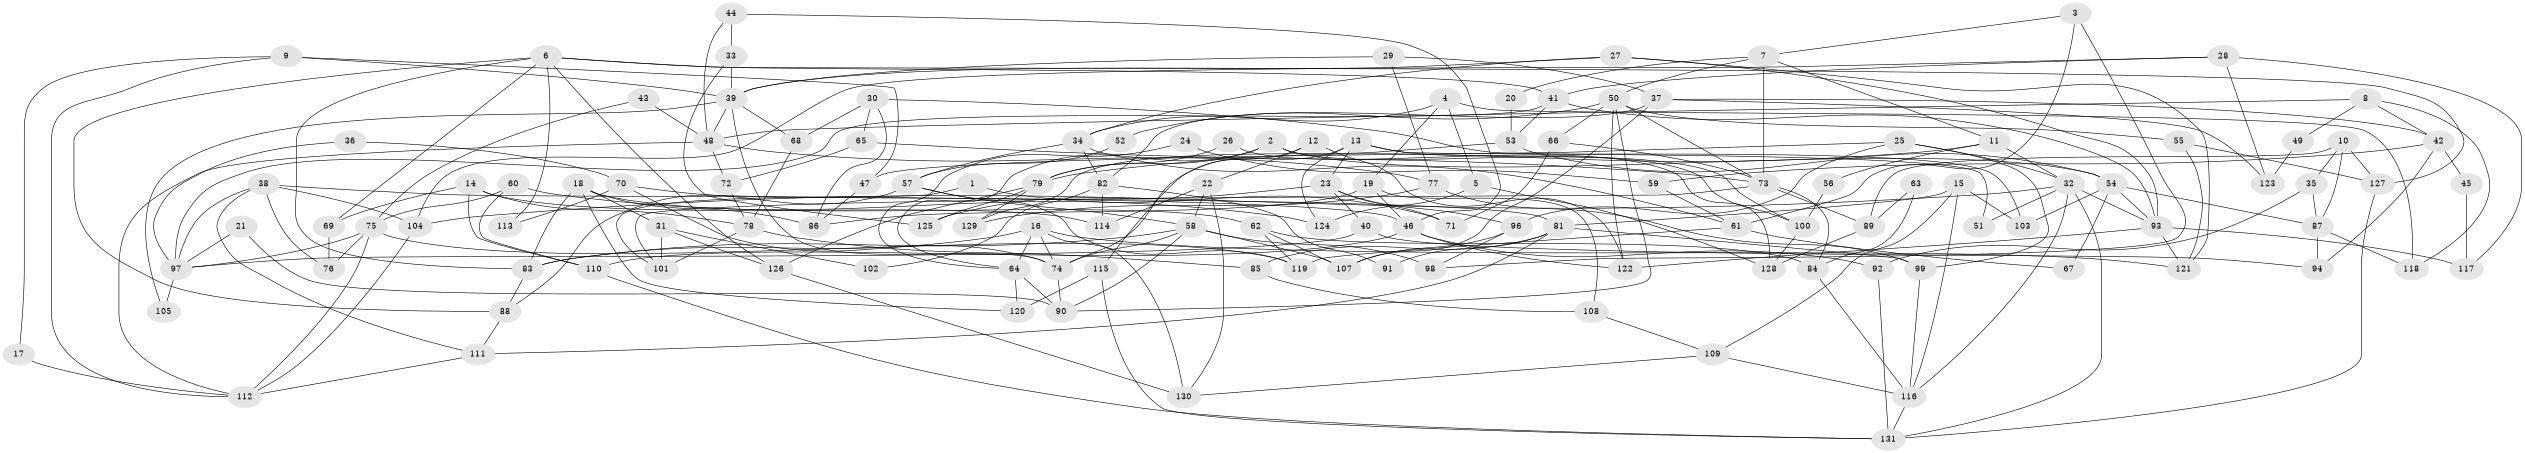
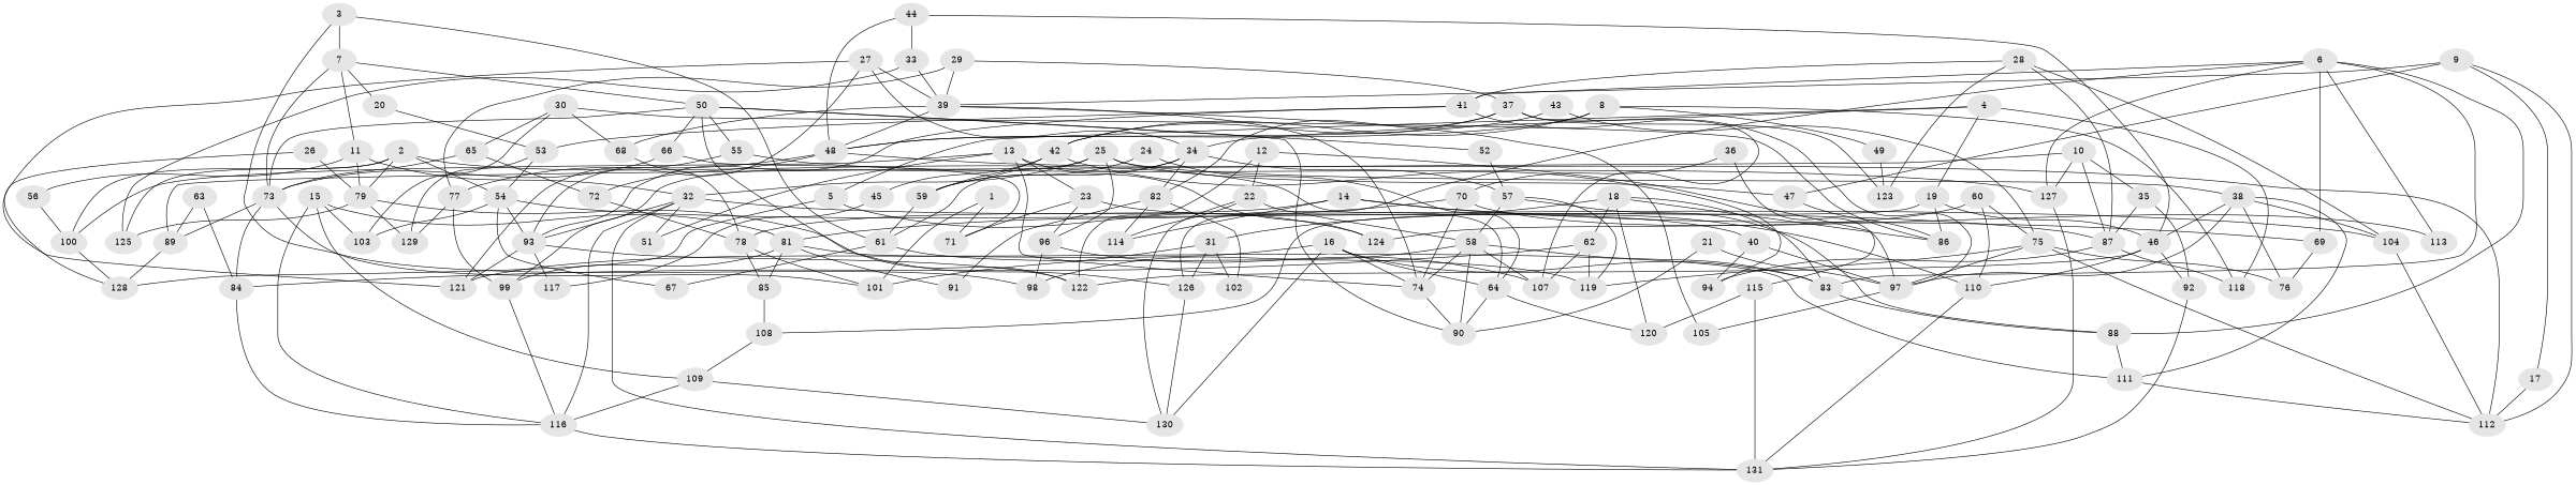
  graph {
    node [color=gray90 style=filled]
    1
    71
    101
    2
    54
    64
    79
    100
    87
    103
    93
    67
    120
    90
    126
    125
    129
    128
    3
    7
    61
    98
    11
    20
    50
    73
    119
    4
    5
    19
    34
    118
    124
    86
    46
    108
    59
    57
    82
    6
    41
    69
    83
    88
    113
    127
    53
    97
    76
    111
    130
    131
    32
    56
    122
    52
    55
    66
    89
    84
    8
    42
    48
    49
    94
    45
    112
    77
    72
    123
    9
    17
    39
    47
    74
    68
    105
    10
    35
    92
    51
    116
    104
    12
    22
    115
    114
    58
    13
    23
    40
    96
    14
    78
    110
    85
    15
    81
    109
    99
    91
    16
    121
    18
    31
    62
    102
    33
    107
    21
    24
    25
    38
    26
    27
    117
    28
    29
    37
    30
    65
    36
    70
    43
    75
    44
    60
    63
    1 -- 71
    1 -- 101
    2 -- 54
    2 -- 64
    2 -- 79
    2 -- 100
    54 -- 87
    54 -- 103
    54 -- 93
    54 -- 67
    64 -- 120
    64 -- 90
    79 -- 126
    79 -- 125
    79 -- 129
    100 -- 128
    87 -- 118
    87 -- 94
    93 -- 122
    93 -- 121
    93 -- 117
    126 -- 130
    3 -- 7
    3 -- 61
    3 -- 98
    7 -- 11
    7 -- 20
    7 -- 50
    7 -- 73
    61 -- 67
    61 -- 119
    11 -- 79
    11 -- 32
    11 -- 56
    20 -- 53
    50 -- 90
    50 -- 73
    50 -- 122
    50 -- 52
    50 -- 55
    50 -- 66
    73 -- 101
    73 -- 89
    73 -- 84
    4 -- 5
    4 -- 19
    4 -- 34
    4 -- 118
    5 -- 128
    5 -- 124
    19 -- 86
    19 -- 46
    19 -- 108
    34 -- 61
+   34 -- 59
    34 -- 57
    34 -- 82
    46 -- 122
    46 -- 92
    46 -- 110
    108 -- 109
    59 -- 61
    57 -- 119
    57 -- 88
    57 -- 58
    82 -- 114
    82 -- 91
    82 -- 102
    6 -- 126
    6 -- 41
    6 -- 69
    6 -- 83
    6 -- 88
    6 -- 113
    6 -- 127
    41 -- 93
    41 -- 53
    41 -- 97
    69 -- 76
    83 -- 88
    88 -- 111
    127 -- 131
    53 -- 54
    53 -- 129
    97 -- 105
    111 -- 112
    32 -- 93
    32 -- 131
    32 -- 51
    32 -- 116
    32 -- 104
    56 -- 100
    52 -- 57
    55 -- 127
    55 -- 121
    66 -- 71
    66 -- 73
    89 -- 128
    84 -- 116
    8 -- 118
    8 -- 42
    8 -- 48
    8 -- 49
    42 -- 59
    42 -- 94
    42 -- 45
    48 -- 112
    48 -- 77
    48 -- 72
    49 -- 123
    45 -- 117
    77 -- 129
    77 -- 99
    72 -- 78
    9 -- 112
    9 -- 17
    9 -- 39
    9 -- 47
    17 -- 112
    39 -- 48
    39 -- 74
    39 -- 68
    39 -- 105
    47 -- 86
    74 -- 90
    68 -- 78
    10 -- 87
    10 -- 127
    10 -- 89
    10 -- 35
    35 -- 87
    35 -- 92
    92 -- 131
    116 -- 131
    104 -- 112
    12 -- 122
    12 -- 22
    12 -- 115
    22 -- 130
    22 -- 114
    22 -- 58
    115 -- 120
    115 -- 131
    58 -- 90
    58 -- 98
    58 -- 83
    58 -- 74
    58 -- 107
    13 -- 100
    13 -- 124
    13 -- 74
    13 -- 51
    13 -- 23
    23 -- 71
-   23 -- 125
+   2 -- 125
    23 -- 40
    23 -- 96
    40 -- 97
    40 -- 94
    96 -- 98
    96 -- 107
    14 -- 69
    14 -- 114
    14 -- 78
    14 -- 110
    78 -- 101
    78 -- 85
    110 -- 131
    85 -- 108
    15 -- 103
    15 -- 116
    15 -- 81
    15 -- 109
    81 -- 111
    81 -- 85
    81 -- 99
    81 -- 91
    109 -- 130
    109 -- 116
    99 -- 116
    16 -- 64
    16 -- 83
    16 -- 130
    16 -- 74
    16 -- 121
    18 -- 120
    18 -- 86
    18 -- 83
    18 -- 31
    18 -- 62
    31 -- 101
    31 -- 126
    31 -- 102
    62 -- 119
    62 -- 84
    62 -- 107
    33 -- 125
    33 -- 39
    21 -- 90
    21 -- 97
    24 -- 64
    24 -- 59
    25 -- 32
    25 -- 47
    25 -- 96
    25 -- 99
+   25 -- 38
    38 -- 46
    38 -- 97
    38 -- 76
    38 -- 111
    38 -- 104
    26 -- 79
    26 -- 128
    27 -- 93
    27 -- 34
    27 -- 39
    27 -- 121
    28 -- 41
    28 -- 123
    28 -- 104
-   28 -- 117
+   28 -- 87
    29 -- 77
    29 -- 39
    29 -- 37
    37 -- 82
    37 -- 42
    37 -- 123
    37 -- 107
    30 -- 103
    30 -- 86
    30 -- 68
    30 -- 65
    65 -- 73
    65 -- 72
    36 -- 97
    36 -- 70
    70 -- 113
    70 -- 74
    70 -- 81
    43 -- 48
    43 -- 75
    75 -- 119
    75 -- 97
    75 -- 76
    75 -- 112
    44 -- 46
    44 -- 48
    44 -- 33
    60 -- 124
    60 -- 110
    60 -- 75
    63 -- 89
    63 -- 84
  }
